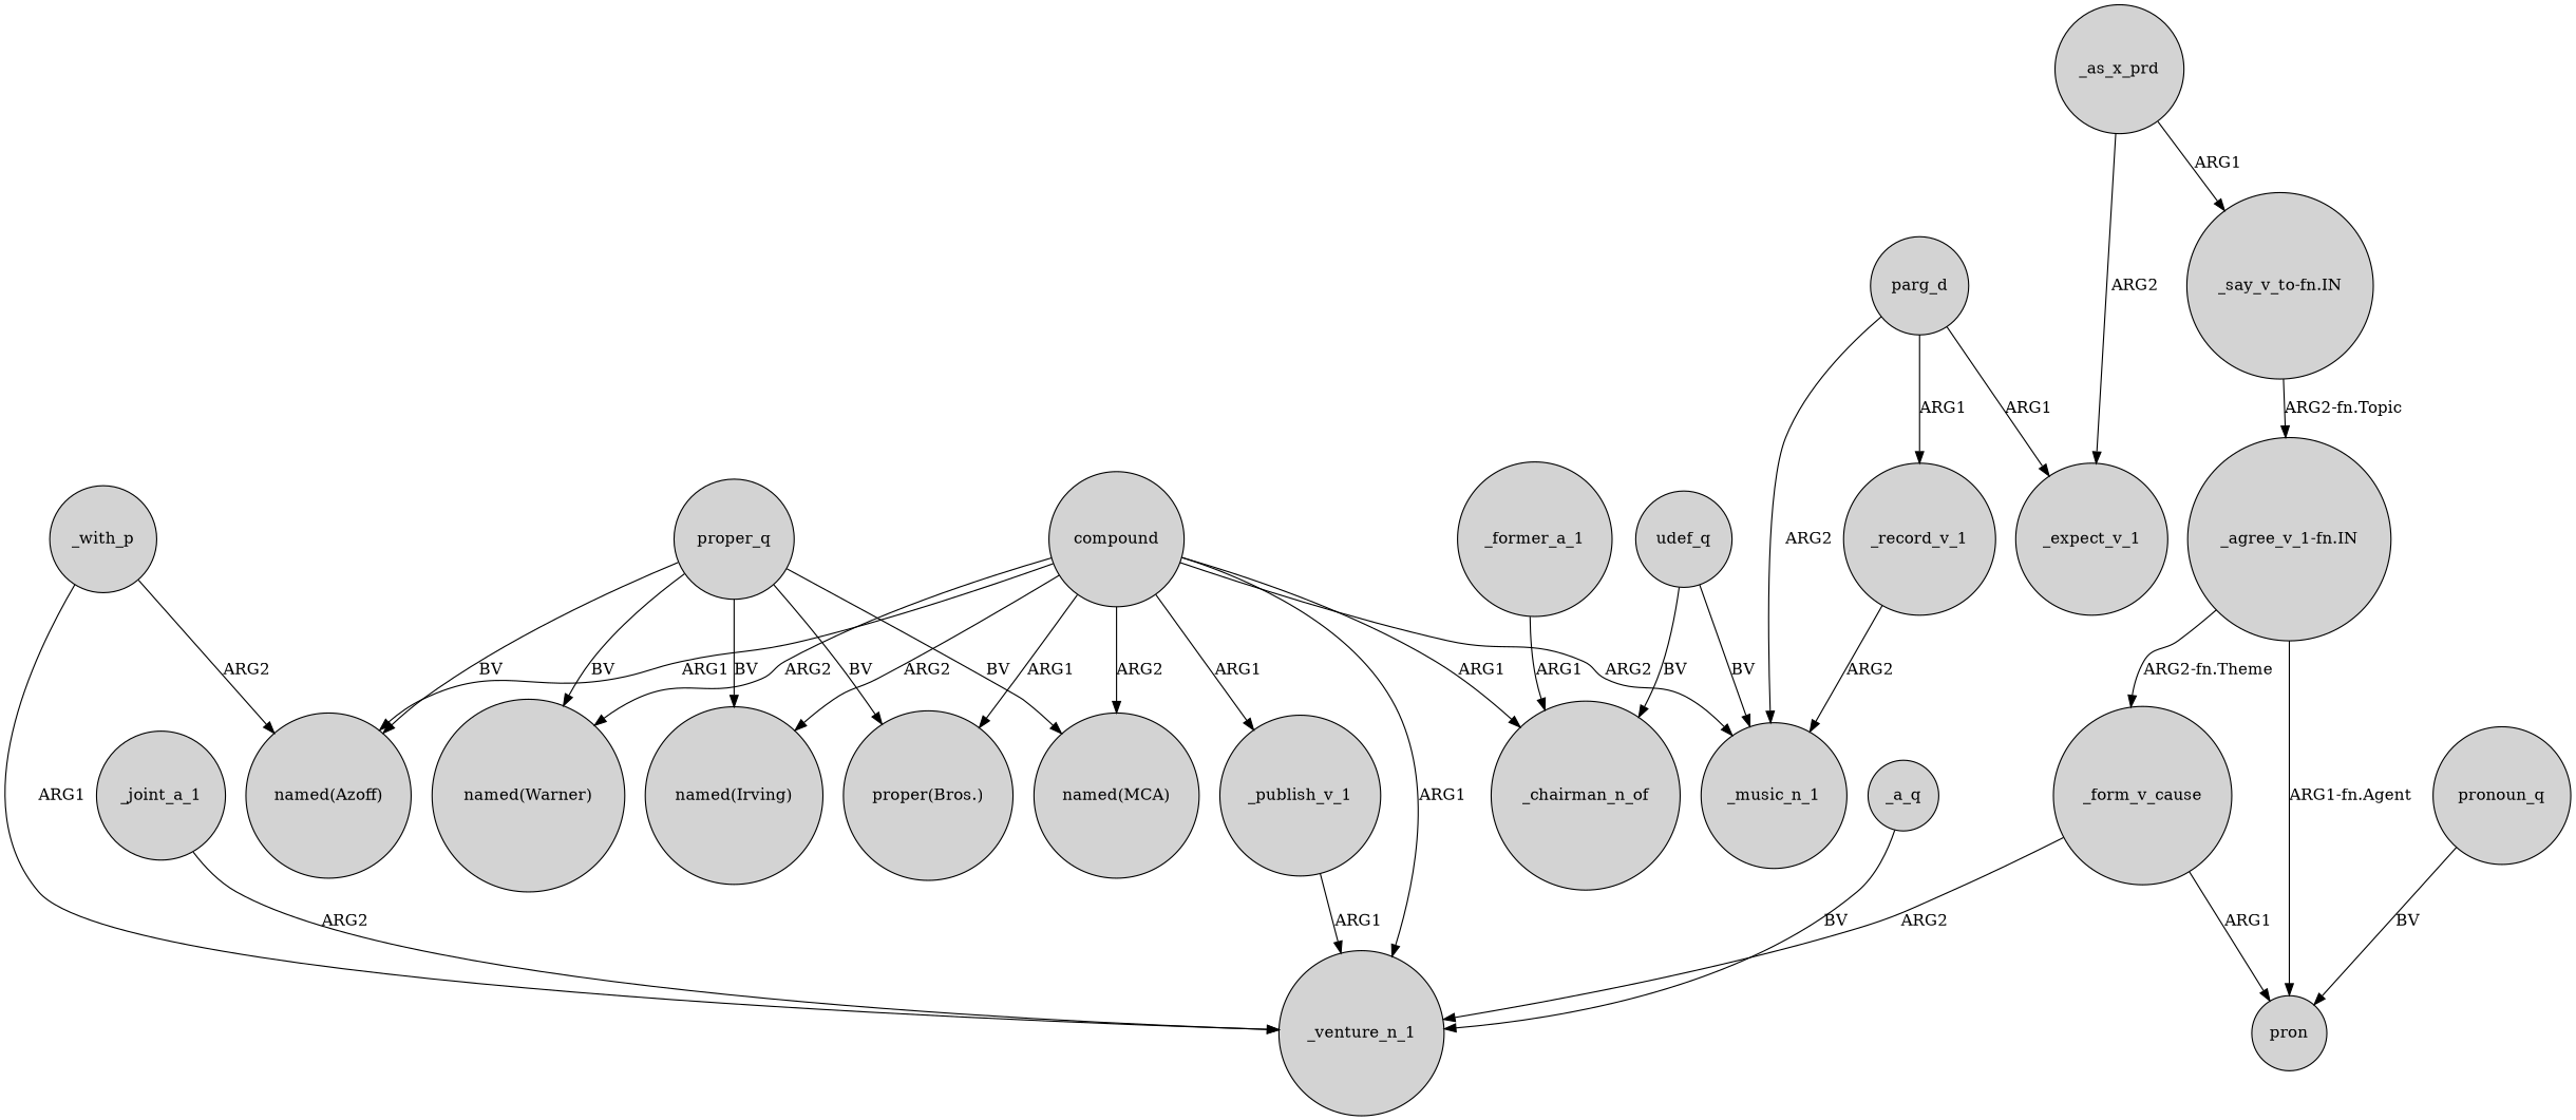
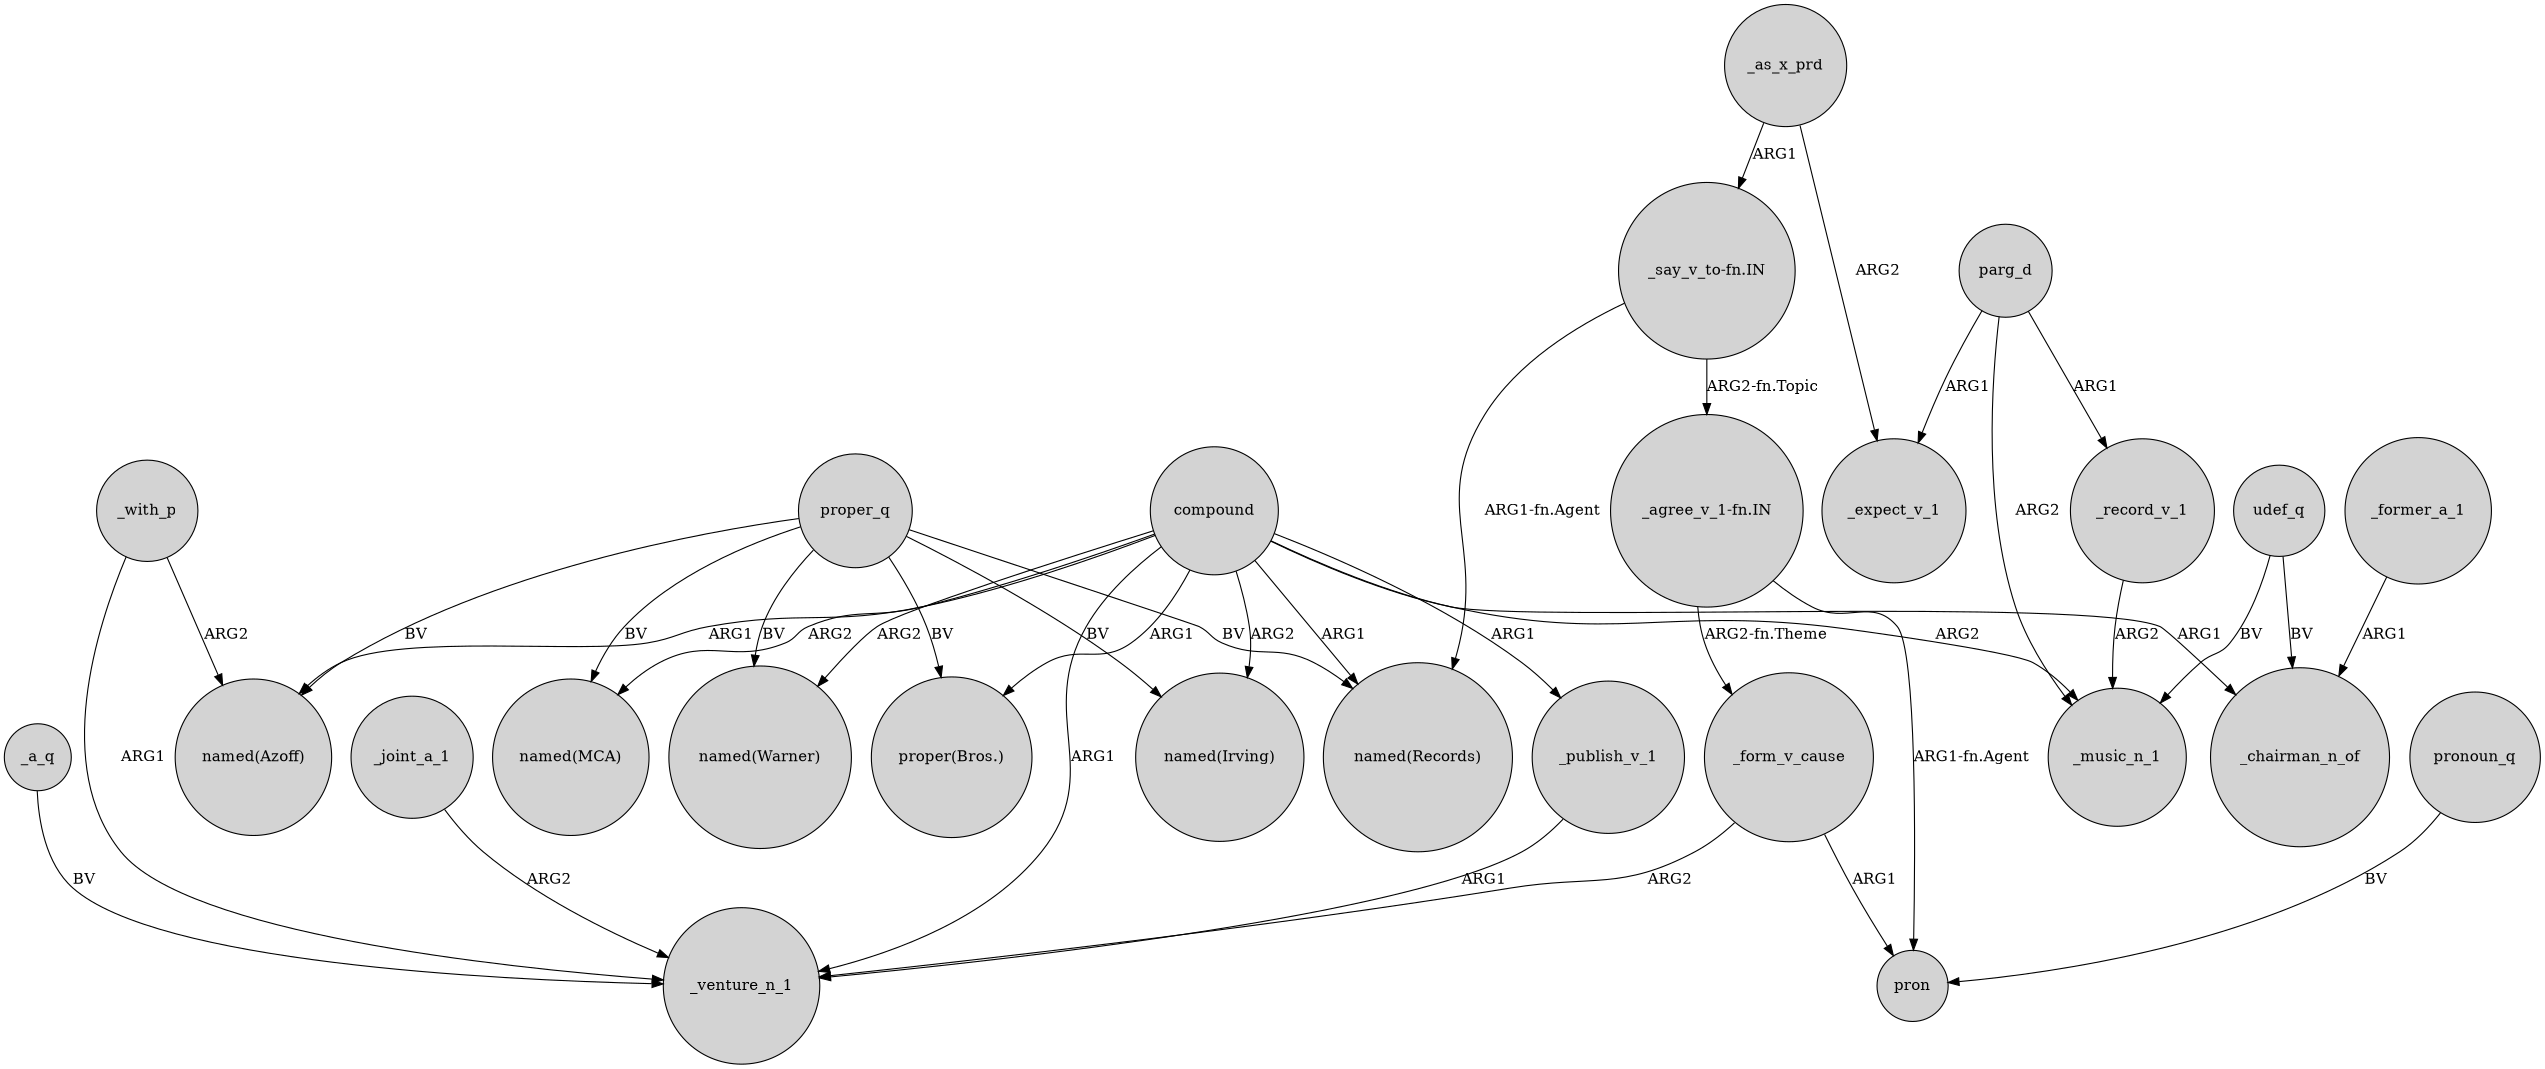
  digraph {
    node [shape=circle style=filled]
    _joint_a_1
    _venture_n_1
    compound
    "named(Azoff)"
    _chairman_n_of
    n6 [label="proper(Bros.)"]
    _music_n_1
    "named(MCA)"
    "named(Irving)"
+   "named(Records)"
    _publish_v_1
    "named(Warner)"
    "_agree_v_1-fn.IN"
    _form_v_cause
    pron
    _former_a_1
    "_say_v_to-fn.IN"
    parg_d
    _expect_v_1
    _record_v_1
    udef_q
    proper_q
    pronoun_q
    _with_p
    _as_x_prd
    _a_q
    _joint_a_1 -> _venture_n_1 [label=ARG2]
    compound -> _venture_n_1 [label=ARG1]
    compound -> "named(Azoff)" [label=ARG1]
    compound -> _chairman_n_of [label=ARG1]
    compound -> n6 [label=ARG1]
    compound -> _music_n_1 [label=ARG2]
    compound -> "named(MCA)" [label=ARG2]
    compound -> "named(Irving)" [label=ARG2]
+   compound -> "named(Records)" [label=ARG1]
    compound -> _publish_v_1 [label=ARG1]
    compound -> "named(Warner)" [label=ARG2]
    _publish_v_1 -> _venture_n_1 [label=ARG1]
    "_agree_v_1-fn.IN" -> _form_v_cause [label="ARG2-fn.Theme"]
    "_agree_v_1-fn.IN" -> pron [label="ARG1-fn.Agent"]
    _form_v_cause -> _venture_n_1 [label=ARG2]
    _form_v_cause -> pron [label=ARG1]
    _former_a_1 -> _chairman_n_of [label=ARG1]
+   "_say_v_to-fn.IN" -> "named(Records)" [label="ARG1-fn.Agent"]
    "_say_v_to-fn.IN" -> "_agree_v_1-fn.IN" [label="ARG2-fn.Topic"]
    parg_d -> _music_n_1 [label=ARG2]
    parg_d -> _expect_v_1 [label=ARG1]
    parg_d -> _record_v_1 [label=ARG1]
    _record_v_1 -> _music_n_1 [label=ARG2]
    udef_q -> _chairman_n_of [label=BV]
    udef_q -> _music_n_1 [label=BV]
    proper_q -> "named(Azoff)" [label=BV]
    proper_q -> n6 [label=BV]
    proper_q -> "named(MCA)" [label=BV]
    proper_q -> "named(Irving)" [label=BV]
+   proper_q -> "named(Records)" [label=BV]
    proper_q -> "named(Warner)" [label=BV]
    pronoun_q -> pron [label=BV]
    _with_p -> _venture_n_1 [label=ARG1]
    _with_p -> "named(Azoff)" [label=ARG2]
    _as_x_prd -> "_say_v_to-fn.IN" [label=ARG1]
    _as_x_prd -> _expect_v_1 [label=ARG2]
    _a_q -> _venture_n_1 [label=BV]
  }
